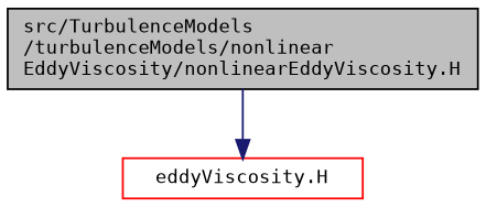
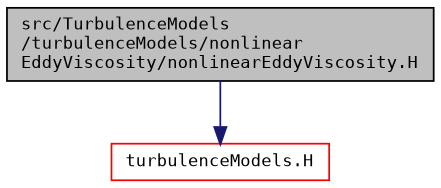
  digraph {
    fontname="DejaVu Sans Mono"
    node [fontname="DejaVu Sans Mono" fontsize=10 shape=record]
    n1 [color=black fillcolor=grey75 fontcolor=black height=0.2 label="src/TurbulenceModels\l/turbulenceModels/nonlinear\lEddyViscosity/nonlinearEddyViscosity.H" style=filled width=0.4]
-   n2 [color=red height=0.2 label="eddyViscosity.H" width=0.4]
+   n2 [color=red height=0.2 label="turbulenceModels.H" width=0.4]
    n1 -> n2 [color=midnightblue fontname="DejaVu Sans Mono" fontsize=10 labelfontname=Helvetica labelfontsize=10 style=solid]
  }
